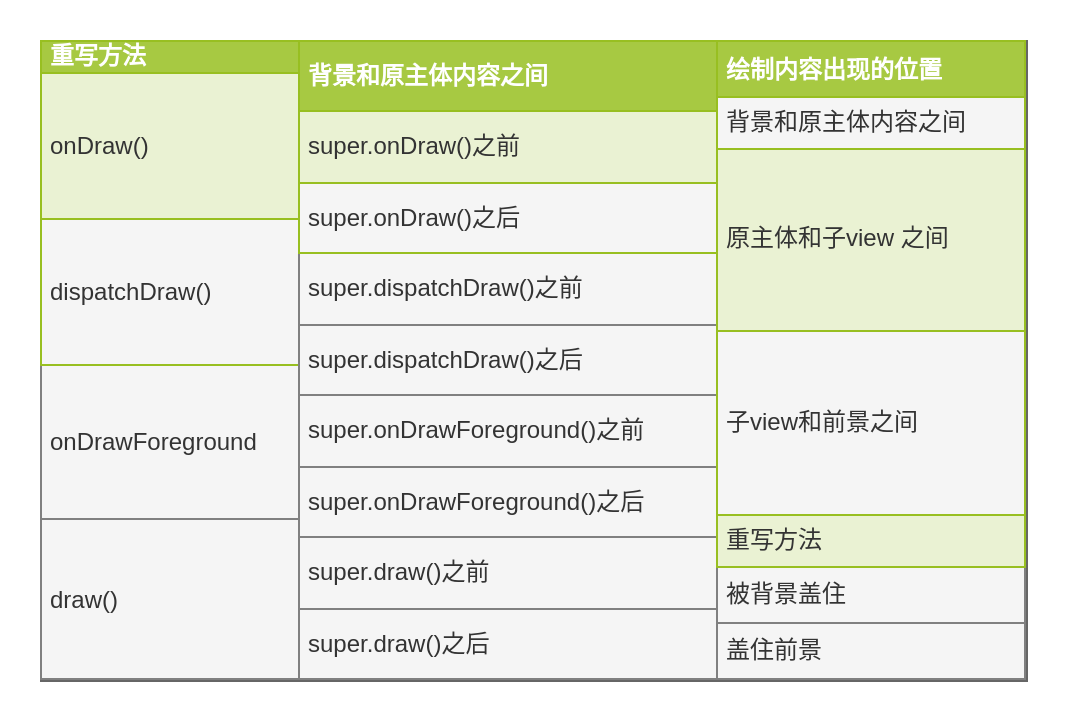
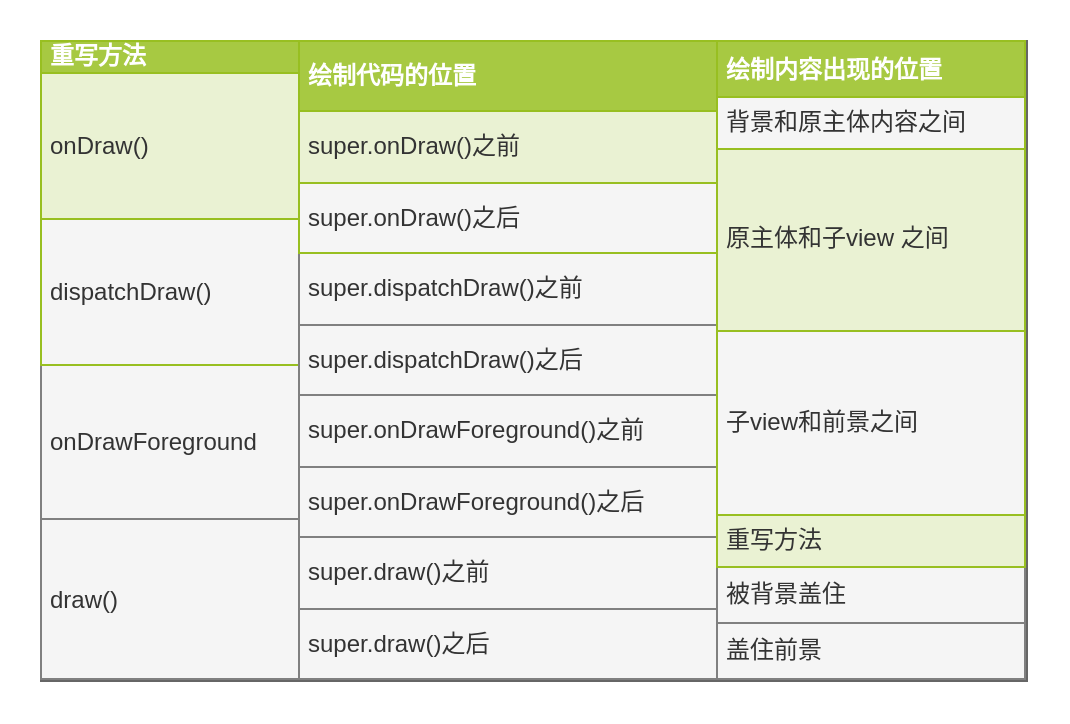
  <mxCell id="0" />
  <mxCell id="1" parent="0" />
  <mxCell id="2" value="&lt;table border=&quot;1&quot; width=&quot;100%&quot; cellpadding=&quot;4&quot; style=&quot;width: 100% ; height: 100% ; border-collapse: collapse&quot;&gt;&lt;tbody style=&quot;line-height: 120%&quot;&gt;&lt;tr style=&quot;background-color: #a7c942 ; color: #ffffff ; border: 1px solid #98bf21&quot;&gt;&lt;th align=&quot;left&quot; style=&quot;line-height: 0%&quot;&gt;重写方法&lt;/th&gt;&lt;/tr&gt;&lt;tr style=&quot;background-color: #eaf2d3 ; border: 1px solid #98bf21&quot;&gt;&lt;td style=&quot;line-height: 270%&quot;&gt;onDraw()&lt;br&gt;&lt;/td&gt;&lt;/tr&gt;&lt;tr style=&quot;border: 1px solid #98bf21&quot;&gt;&lt;td style=&quot;line-height: 270%&quot;&gt;dispatchDraw()&lt;/td&gt;&lt;/tr&gt;&lt;tr&gt;&lt;td style=&quot;line-height: 290%&quot;&gt;onDrawForeground&lt;/td&gt;&lt;/tr&gt;&lt;tr&gt;&lt;td style=&quot;line-height: 300%&quot;&gt;draw()&lt;/td&gt;&lt;/tr&gt;&lt;/tbody&gt;&lt;/table&gt;" style="text;html=1;overflow=fill;rounded=0;fillColor=#f5f5f5;strokeColor=#666666;fontColor=#333333;" vertex="1" parent="1"><mxGeometry x="20" y="20" width="130" height="320" as="geometry" /></mxCell>
- <mxCell id="3" value="&lt;table border=&quot;1&quot; width=&quot;100%&quot; cellpadding=&quot;4&quot; style=&quot;width: 100% ; height: 100% ; border-collapse: collapse&quot;&gt;&lt;tbody&gt;&lt;tr style=&quot;background-color: #a7c942 ; color: #ffffff ; border: 1px solid #98bf21&quot;&gt;&lt;th align=&quot;left&quot;&gt;背景和原主体内容之间&lt;/th&gt;&lt;/tr&gt;&lt;tr style=&quot;background-color: #eaf2d3 ; border: 1px solid #98bf21&quot;&gt;&lt;td&gt;super.onDraw()之前&lt;/td&gt;&lt;/tr&gt;&lt;tr style=&quot;border: 1px solid #98bf21&quot;&gt;&lt;td&gt;super.onDraw()之后&lt;/td&gt;&lt;/tr&gt;&lt;tr&gt;&lt;td&gt;super.dispatchDraw()之前&lt;/td&gt;&lt;/tr&gt;&lt;tr&gt;&lt;td&gt;super.dispatchDraw()之后&lt;/td&gt;&lt;/tr&gt;&lt;tr&gt;&lt;td&gt;super.onDrawForeground()之前&lt;/td&gt;&lt;/tr&gt;&lt;tr&gt;&lt;td&gt;super.onDrawForeground()之后&lt;/td&gt;&lt;/tr&gt;&lt;tr&gt;&lt;td&gt;super.draw()之前&lt;/td&gt;&lt;/tr&gt;&lt;tr&gt;&lt;td&gt;super.draw()之后&lt;/td&gt;&lt;/tr&gt;&lt;/tbody&gt;&lt;/table&gt;" style="text;html=1;overflow=fill;rounded=0;fillColor=#f5f5f5;strokeColor=#666666;fontColor=#333333;" vertex="1" parent="1"><mxGeometry x="149" y="20" width="210" height="320" as="geometry" /></mxCell>
+ <mxCell id="3" value="&lt;table border=&quot;1&quot; width=&quot;100%&quot; cellpadding=&quot;4&quot; style=&quot;width: 100% ; height: 100% ; border-collapse: collapse&quot;&gt;&lt;tbody&gt;&lt;tr style=&quot;background-color: #a7c942 ; color: #ffffff ; border: 1px solid #98bf21&quot;&gt;&lt;th align=&quot;left&quot;&gt;绘制代码的位置&lt;/th&gt;&lt;/tr&gt;&lt;tr style=&quot;background-color: #eaf2d3 ; border: 1px solid #98bf21&quot;&gt;&lt;td&gt;super.onDraw()之前&lt;/td&gt;&lt;/tr&gt;&lt;tr style=&quot;border: 1px solid #98bf21&quot;&gt;&lt;td&gt;super.onDraw()之后&lt;/td&gt;&lt;/tr&gt;&lt;tr&gt;&lt;td&gt;super.dispatchDraw()之前&lt;/td&gt;&lt;/tr&gt;&lt;tr&gt;&lt;td&gt;super.dispatchDraw()之后&lt;/td&gt;&lt;/tr&gt;&lt;tr&gt;&lt;td&gt;super.onDrawForeground()之前&lt;/td&gt;&lt;/tr&gt;&lt;tr&gt;&lt;td&gt;super.onDrawForeground()之后&lt;/td&gt;&lt;/tr&gt;&lt;tr&gt;&lt;td&gt;super.draw()之前&lt;/td&gt;&lt;/tr&gt;&lt;tr&gt;&lt;td&gt;super.draw()之后&lt;/td&gt;&lt;/tr&gt;&lt;/tbody&gt;&lt;/table&gt;" style="text;html=1;overflow=fill;rounded=0;fillColor=#f5f5f5;strokeColor=#666666;fontColor=#333333;" vertex="1" parent="1"><mxGeometry x="149" y="20" width="210" height="320" as="geometry" /></mxCell>
  <mxCell id="4" value="&lt;table border=&quot;1&quot; width=&quot;100%&quot; cellpadding=&quot;4&quot; style=&quot;width: 100% ; height: 100% ; border-collapse: collapse&quot;&gt;&lt;tbody&gt;&lt;tr style=&quot;background-color: #a7c942 ; color: #ffffff ; border: 1px solid #98bf21&quot;&gt;&lt;th align=&quot;left&quot; style=&quot;line-height: 50%&quot;&gt;绘制内容出现的位置&lt;/th&gt;&lt;/tr&gt;&lt;tr style=&quot;border: 1px solid #98bf21&quot;&gt;&lt;td style=&quot;line-height: 40%&quot;&gt;背景和原主体内容之间&lt;/td&gt;&lt;/tr&gt;&lt;tr style=&quot;background-color: #eaf2d3 ; border: 1px solid #98bf21&quot;&gt;&lt;td style=&quot;line-height: 330%&quot;&gt;原主体和子view 之间&lt;/td&gt;&lt;/tr&gt;&lt;tr style=&quot;border: 1px solid #98bf21&quot;&gt;&lt;td style=&quot;line-height: 330%&quot;&gt;子view和前景之间&lt;/td&gt;&lt;/tr&gt;&lt;tr style=&quot;background-color: #eaf2d3 ; border: 1px solid #98bf21&quot;&gt;&lt;td style=&quot;line-height: 40%&quot;&gt;重写方法&lt;/td&gt;&lt;/tr&gt;&lt;tr&gt;&lt;td style=&quot;line-height: 50%&quot;&gt;被背景盖住&lt;/td&gt;&lt;/tr&gt;&lt;tr&gt;&lt;td style=&quot;line-height: 50%&quot;&gt;盖住前景&lt;/td&gt;&lt;/tr&gt;&lt;/tbody&gt;&lt;/table&gt;" style="text;html=1;overflow=fill;rounded=0;align=left;fillColor=#f5f5f5;strokeColor=#666666;fontColor=#333333;" vertex="1" parent="1"><mxGeometry x="358" y="20" width="155" height="320" as="geometry" /></mxCell>
